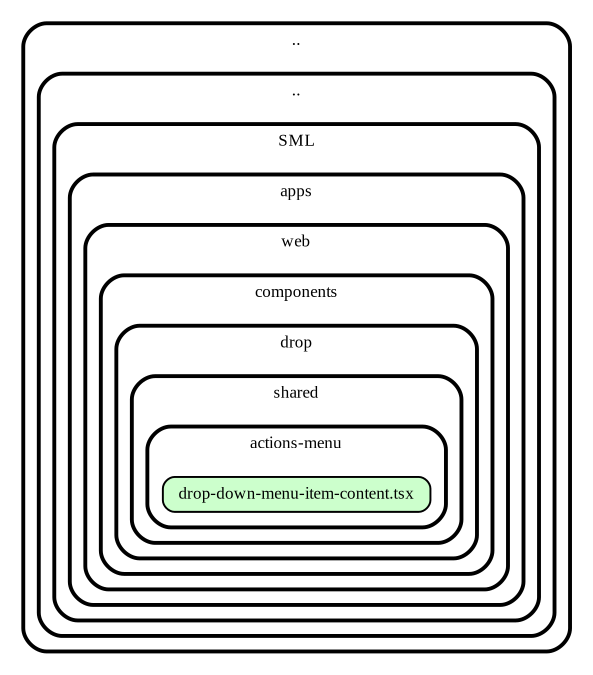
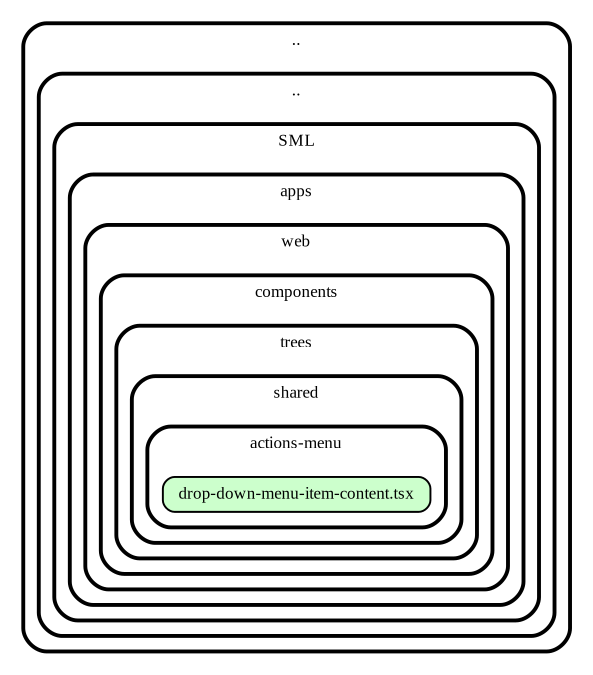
  strict digraph {
    compound=true
    fillcolor="#ffffff"
    fontname="Liberation Serif"
    fontsize=9
    nodesep=0.16
    rankdir=LR
    ranksep=0.18
    splines=true
    style="rounded,bold,filled"
    n1 [color=black fillcolor="#ccffcc" fontcolor=black fontname="Liberation Serif" fontsize=9 height=0.2 label=<drop-down-menu-item-content.tsx> shape=box style="rounded, filled"]
    subgraph cluster_1 {
      label=".."
      subgraph cluster_2 {
        label=".."
        subgraph cluster_3 {
          label=SML
          subgraph cluster_4 {
            label=apps
            subgraph cluster_5 {
              label=web
              subgraph cluster_6 {
                label=components
                subgraph cluster_7 {
-                 label=drop
+                 label=trees
                  subgraph cluster_8 {
                    label=shared
                    subgraph cluster_9 {
                      label="actions-menu"
                      n1
                    }
                  }
                }
              }
            }
          }
        }
      }
    }
  }
